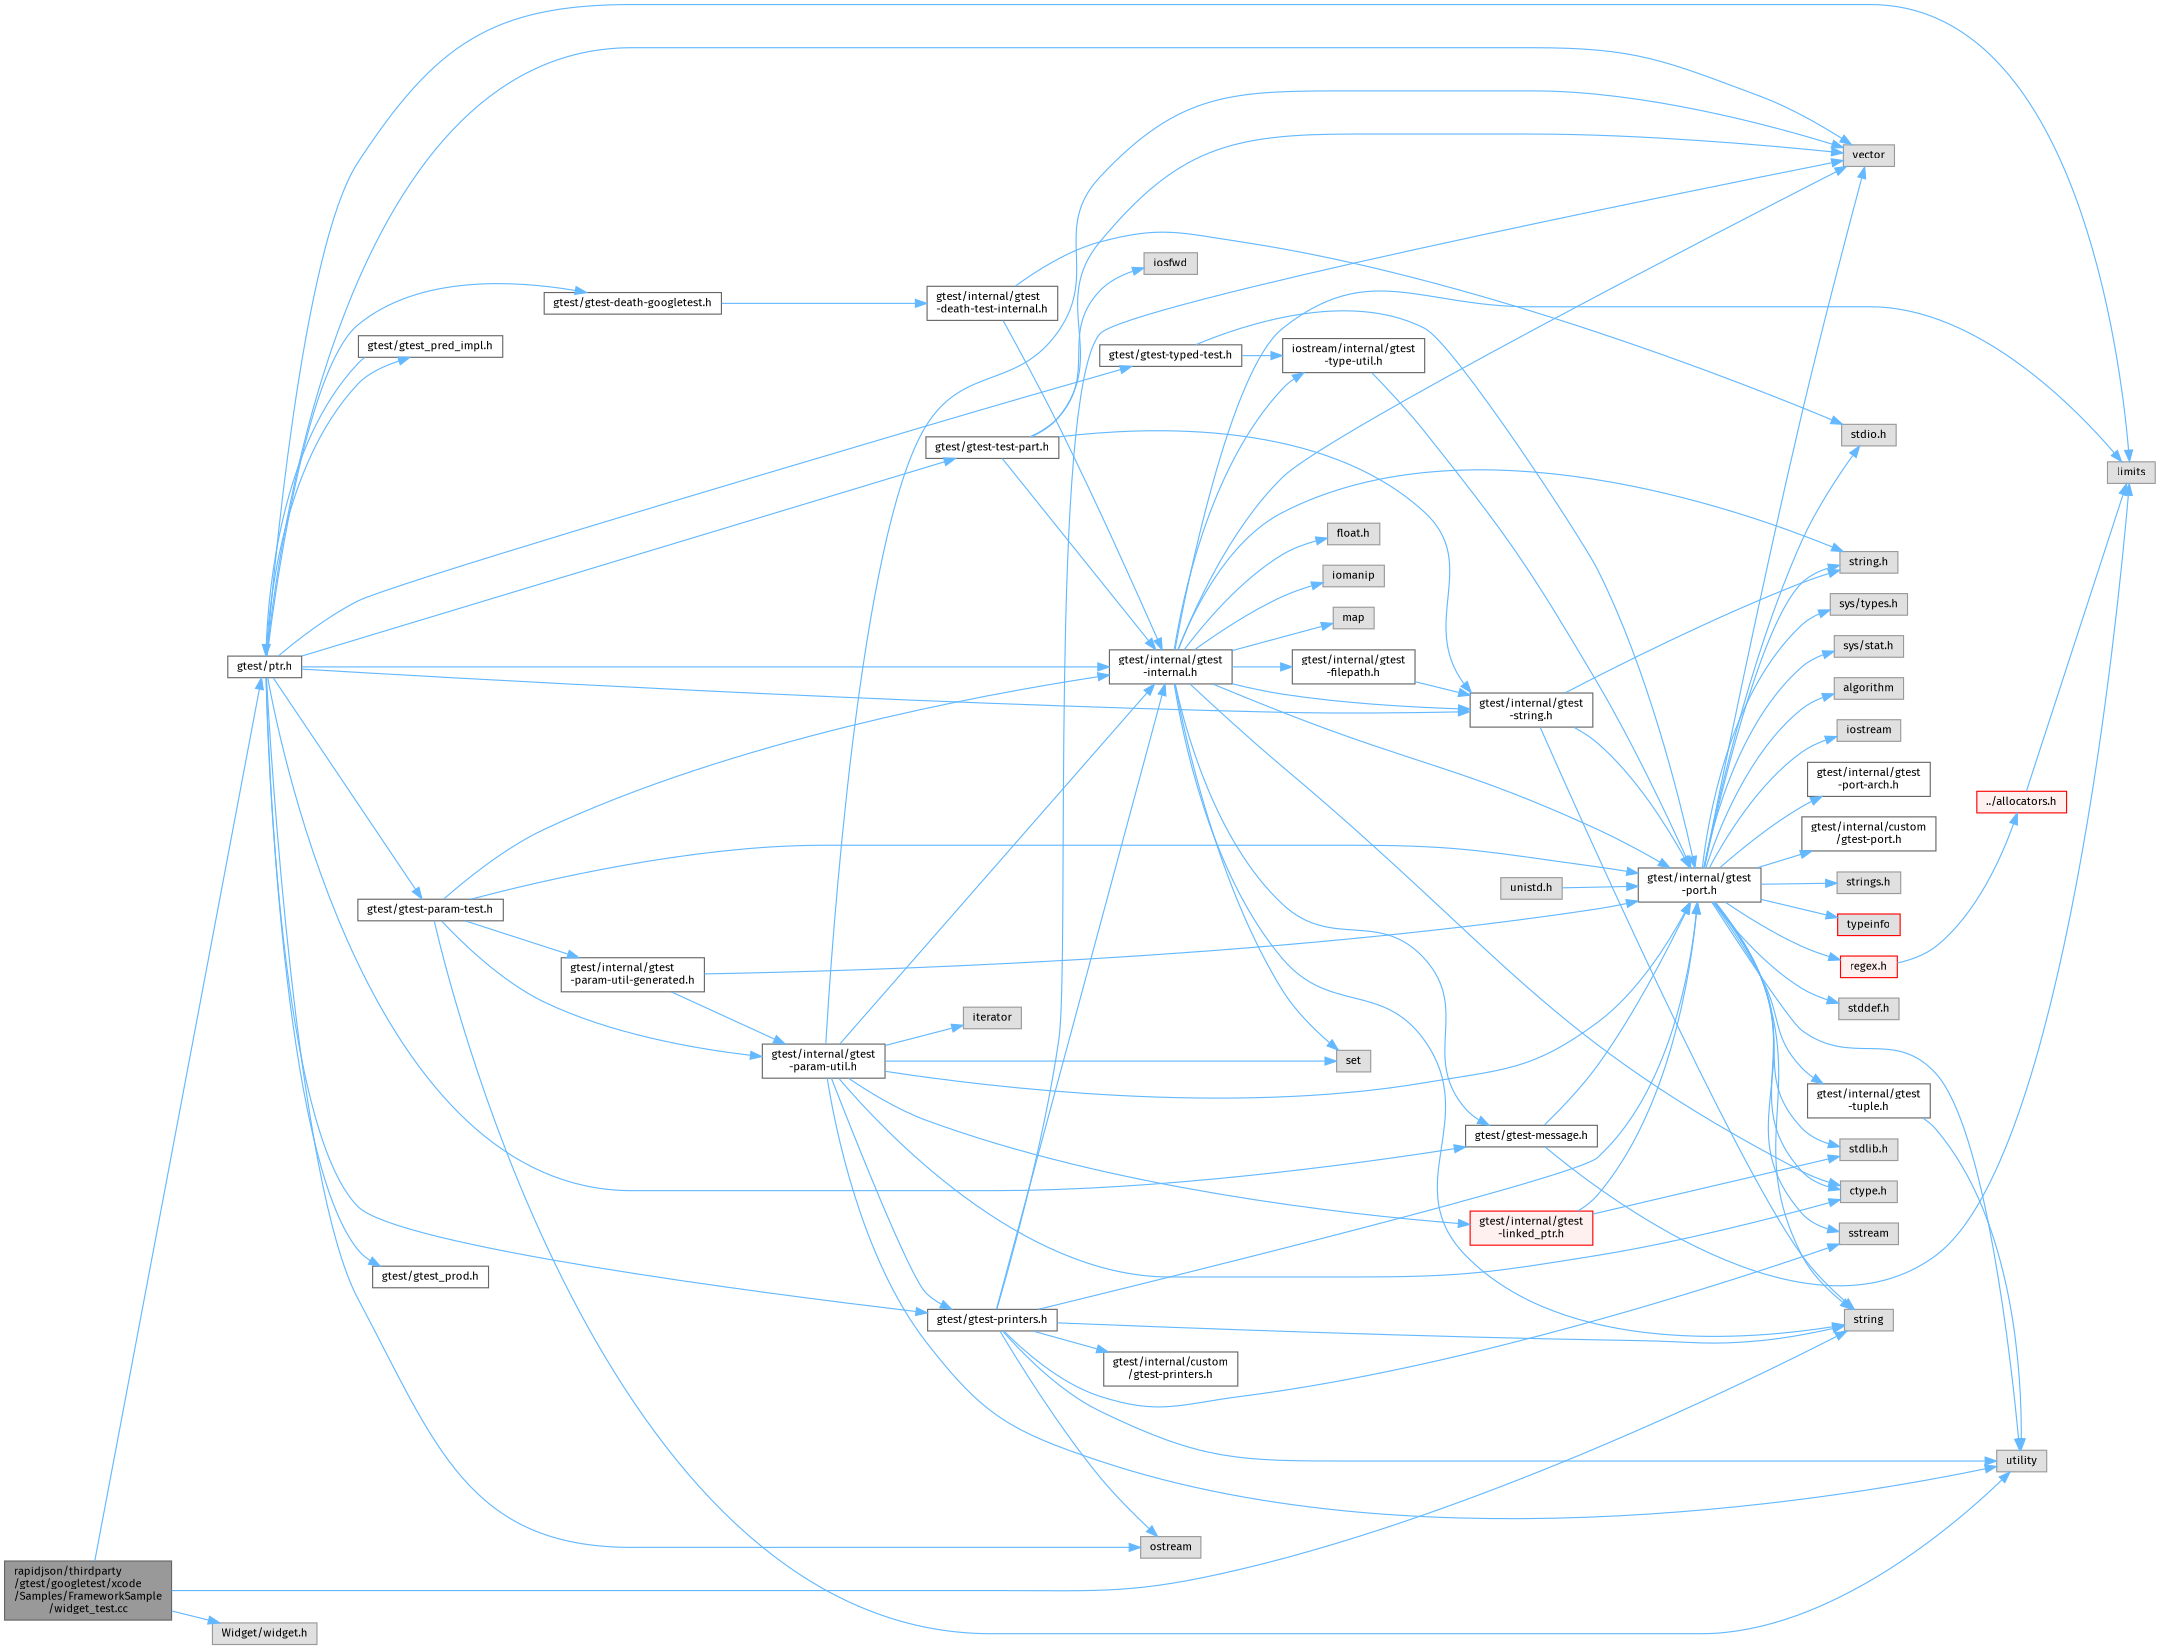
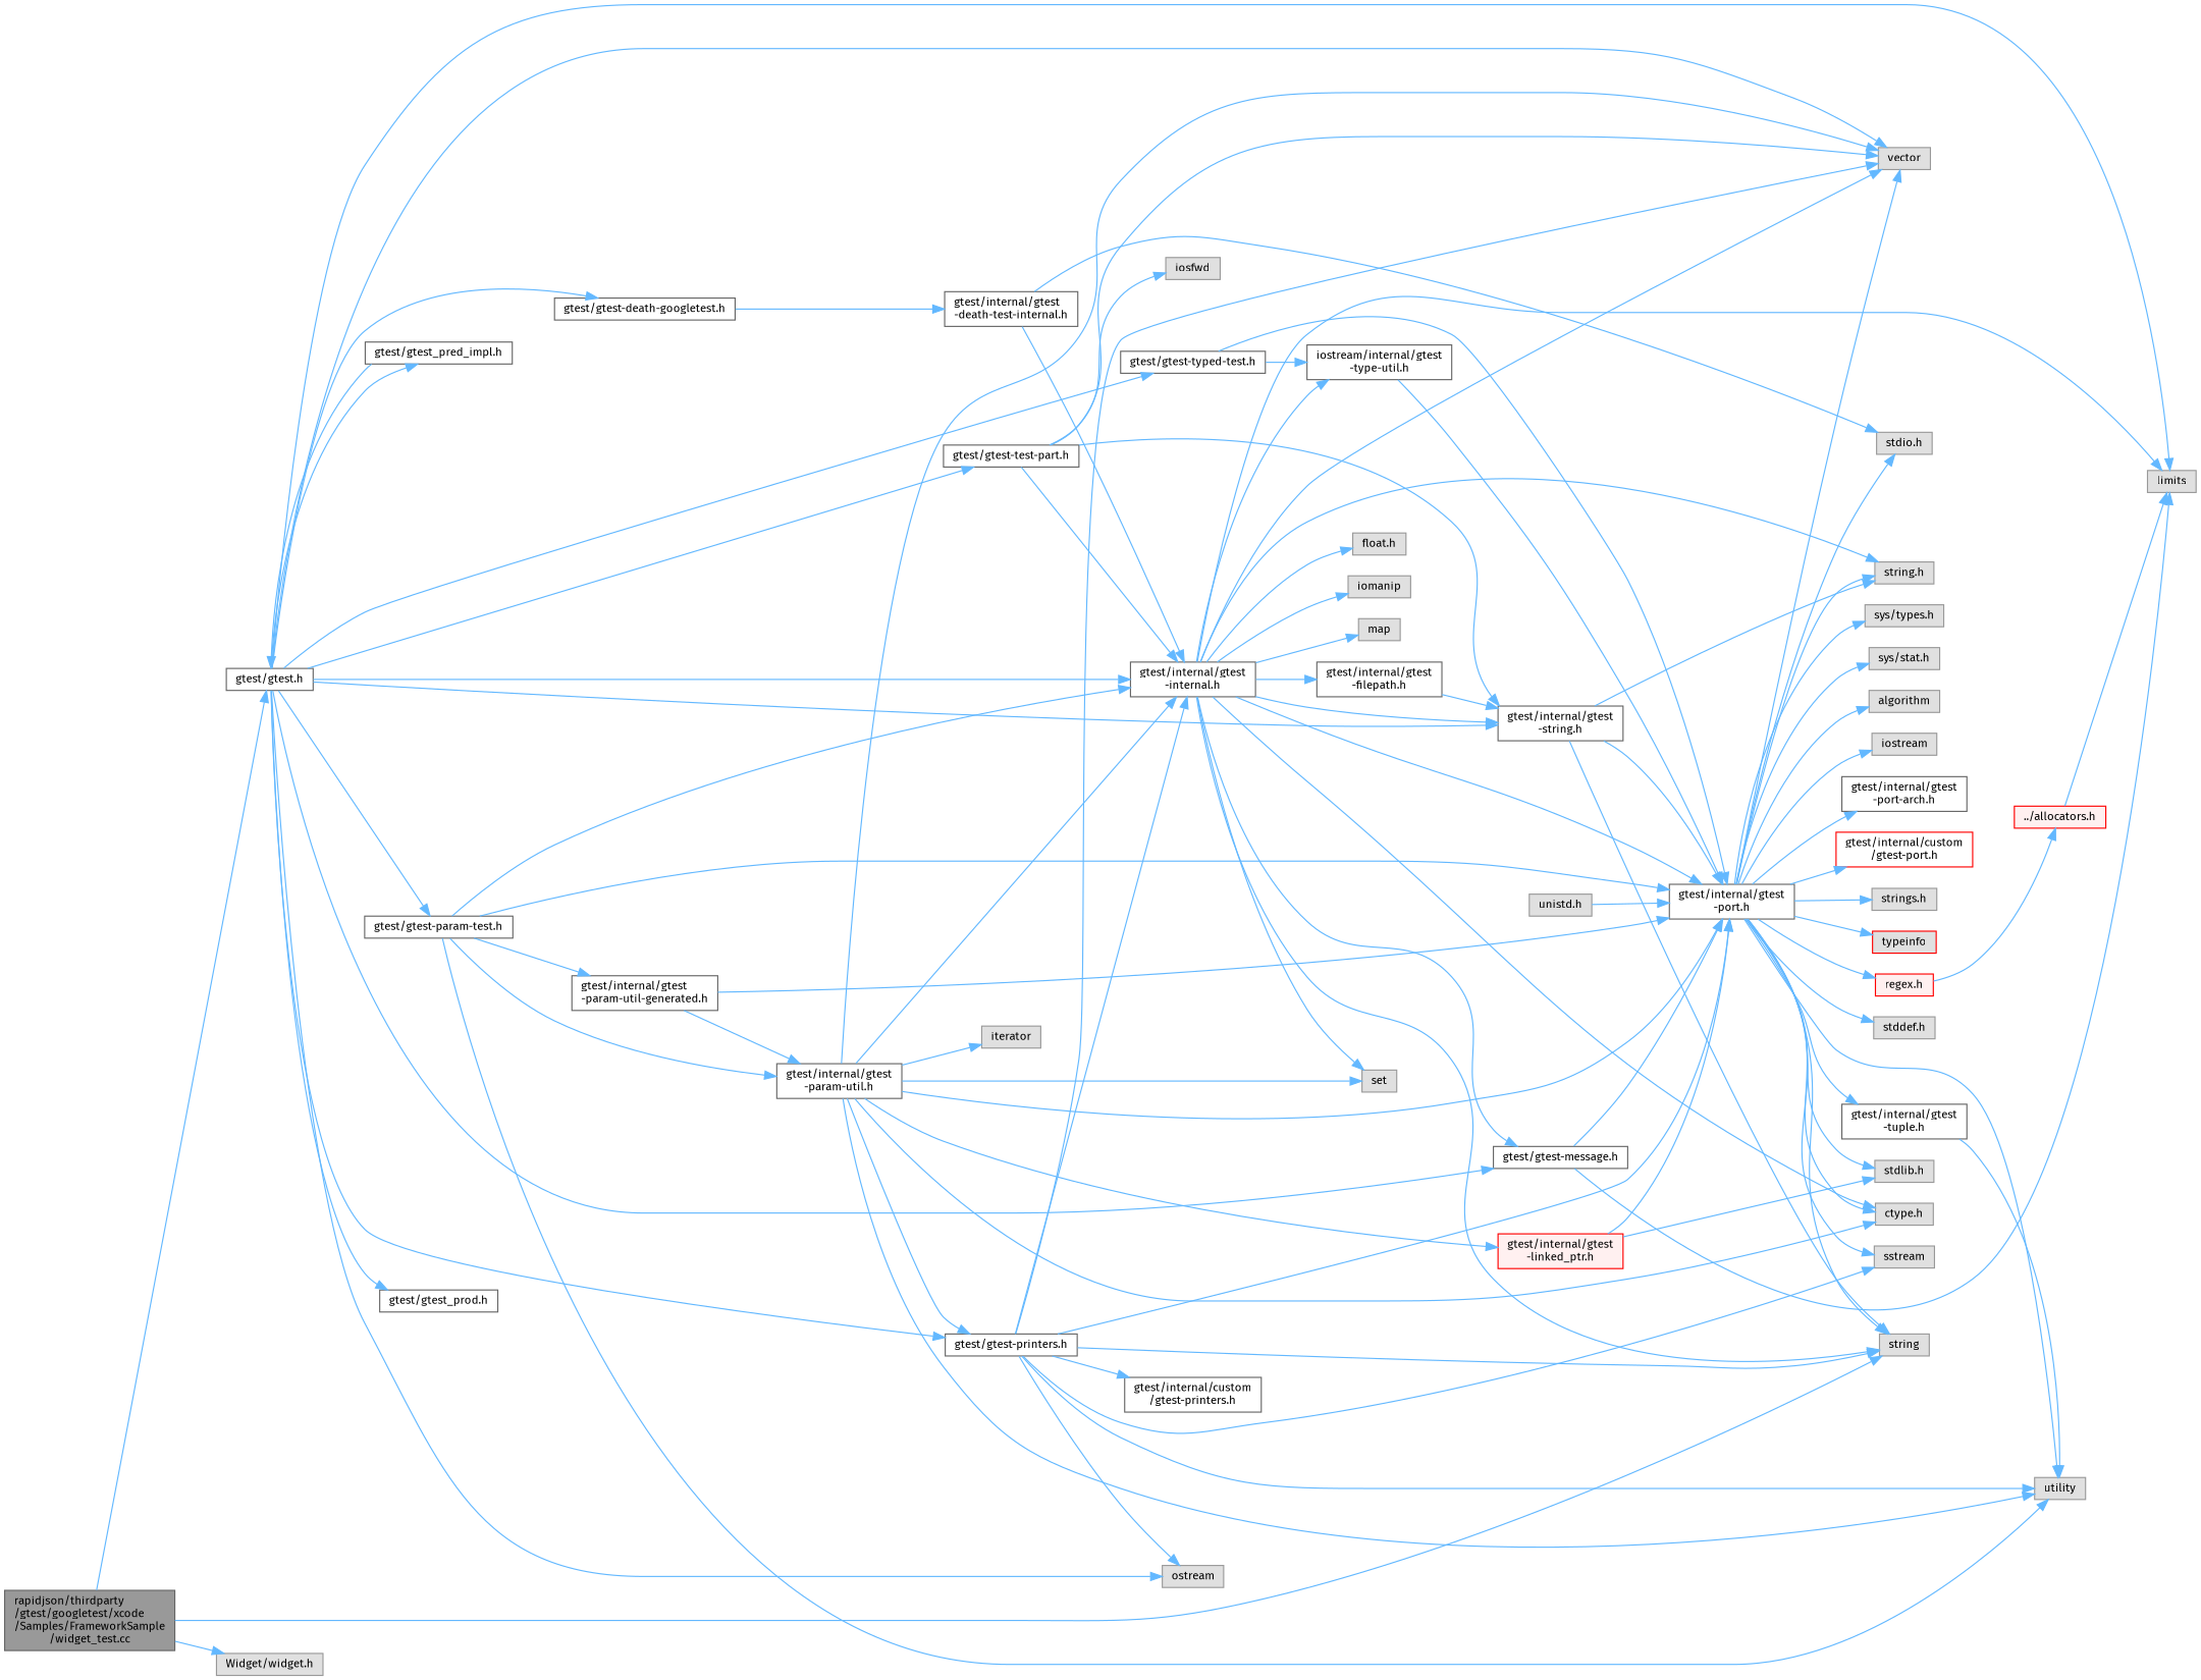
  digraph {
    fontname="Fira Sans"
    rankdir=LR
    node [color=grey60 fillcolor="#E0E0E0" fontname="Fira Sans" fontsize=10 shape=box style=filled]
    edge [color=steelblue1 fontname="Fira Sans" fontsize=10 labelfontname=Helvetica labelfontsize=10 style=solid]
    n1 [color=gray40 fillcolor=grey60 fontcolor=black height=0.2 label="rapidjson/thirdparty\l/gtest/googletest/xcode\l/Samples/FrameworkSample\l/widget_test.cc" width=0.4]
    n2 [height=0.2 label=string width=0.4]
-   n3 [color=grey40 fillcolor=white height=0.2 label="gtest/ptr.h" width=0.4]
+   n3 [color=grey40 fillcolor=white height=0.2 label="gtest/gtest.h" width=0.4]
    n4 [height=0.2 label="Widget/widget.h" width=0.4]
    n5 [height=0.2 label=limits width=0.4]
    n6 [height=0.2 label=ostream width=0.4]
    n7 [height=0.2 label=vector width=0.4]
    n8 [color=grey40 fillcolor=white height=0.2 label="gtest/internal/gtest\l-internal.h" width=0.4]
    n9 [color=grey40 fillcolor=white height=0.2 label="gtest/gtest-message.h" width=0.4]
    n10 [color=grey40 fillcolor=white height=0.2 label="gtest/internal/gtest\l-string.h" width=0.4]
    n11 [color=grey40 fillcolor=white height=0.2 label="gtest/gtest-death-googletest.h" width=0.4]
    n12 [color=grey40 fillcolor=white height=0.2 label="gtest/gtest-param-test.h" width=0.4]
    n13 [color=grey40 fillcolor=white height=0.2 label="gtest/gtest-printers.h" width=0.4]
    n14 [color=grey40 fillcolor=white height=0.2 label="gtest/gtest_prod.h" width=0.4]
    n15 [color=grey40 fillcolor=white height=0.2 label="gtest/gtest-test-part.h" width=0.4]
    n16 [color=grey40 fillcolor=white height=0.2 label="gtest/gtest-typed-test.h" width=0.4]
    n17 [color=grey40 fillcolor=white height=0.2 label="gtest/gtest_pred_impl.h" width=0.4]
    n18 [color=grey40 fillcolor=white height=0.2 label="gtest/internal/gtest\l-port.h" width=0.4]
    n19 [height=0.2 label="ctype.h" width=0.4]
    n20 [height=0.2 label="string.h" width=0.4]
    n21 [height=0.2 label="float.h" width=0.4]
    n22 [height=0.2 label=iomanip width=0.4]
    n23 [height=0.2 label=map width=0.4]
    n24 [height=0.2 label=set width=0.4]
    n25 [color=grey40 fillcolor=white height=0.2 label="gtest/internal/gtest\l-filepath.h" width=0.4]
    n26 [color=grey40 fillcolor=white height=0.2 label="iostream/internal/gtest\l-type-util.h" width=0.4]
    n27 [color=grey40 fillcolor=white height=0.2 label="gtest/internal/gtest\l-death-test-internal.h" width=0.4]
    n28 [height=0.2 label=utility width=0.4]
    n29 [color=grey40 fillcolor=white height=0.2 label="gtest/internal/gtest\l-param-util.h" width=0.4]
    n30 [color=grey40 fillcolor=white height=0.2 label="gtest/internal/gtest\l-param-util-generated.h" width=0.4]
    n31 [height=0.2 label=sstream width=0.4]
    n32 [color=grey40 fillcolor=white height=0.2 label="gtest/internal/custom\l/gtest-printers.h" width=0.4]
    n33 [height=0.2 label=iosfwd width=0.4]
    n34 [height=0.2 label="stddef.h" width=0.4]
    n35 [height=0.2 label="stdlib.h" width=0.4]
    n36 [height=0.2 label="stdio.h" width=0.4]
    n37 [height=0.2 label="sys/types.h" width=0.4]
    n38 [height=0.2 label="sys/stat.h" width=0.4]
    n39 [height=0.2 label=algorithm width=0.4]
    n40 [height=0.2 label=iostream width=0.4]
    n41 [color=grey40 fillcolor=white height=0.2 label="gtest/internal/gtest\l-port-arch.h" width=0.4]
-   n42 [color=grey40 fillcolor=white height=0.2 label="gtest/internal/custom\l/gtest-port.h" width=0.4]
+   n42 [color=red fillcolor=white height=0.2 label="gtest/internal/custom\l/gtest-port.h" width=0.4]
    n43 [height=0.2 label="strings.h" width=0.4]
    n44 [color=red fillcolor="#FFF0F0" height=0.2 label="regex.h" width=0.4]
    n45 [color=red height=0.2 label=typeinfo width=0.4]
    n46 [color=grey40 fillcolor=white height=0.2 label="gtest/internal/gtest\l-tuple.h" width=0.4]
    n47 [height=0.2 label="unistd.h" width=0.4]
    n48 [color=red fillcolor="#FFF0F0" height=0.2 label="../allocators.h" width=0.4]
    n49 [height=0.2 label=iterator width=0.4]
    n50 [color=red fillcolor="#FFF0F0" height=0.2 label="gtest/internal/gtest\l-linked_ptr.h" width=0.4]
    n1 -> n2
    n1 -> n3
    n1 -> n4
    n3 -> n5
    n3 -> n6
    n3 -> n7
    n3 -> n8
    n3 -> n9
    n3 -> n10
    n3 -> n11
    n3 -> n12
    n3 -> n13
    n3 -> n14
    n3 -> n15
    n3 -> n16
    n3 -> n17
    n8 -> n2
    n8 -> n5
    n8 -> n7
    n8 -> n9
    n8 -> n10
    n8 -> n18
    n8 -> n19
    n8 -> n20
    n8 -> n21
    n8 -> n22
    n8 -> n23
    n8 -> n24
    n8 -> n25
    n8 -> n26
    n9 -> n5
    n9 -> n18
    n10 -> n2
    n10 -> n18
    n10 -> n20
    n11 -> n27
    n12 -> n8
    n12 -> n18
    n12 -> n28
    n12 -> n29
    n12 -> n30
    n13 -> n2
    n13 -> n6
    n13 -> n7
    n13 -> n8
    n13 -> n18
    n13 -> n28
    n13 -> n31
    n13 -> n32
    n15 -> n7
    n15 -> n8
    n15 -> n10
    n15 -> n33
    n16 -> n18
    n16 -> n26
    n17 -> n3
    n18 -> n2
    n18 -> n7
    n18 -> n19
    n18 -> n20
    n18 -> n28
    n18 -> n31
    n18 -> n34
    n18 -> n35
    n18 -> n36
    n18 -> n37
    n18 -> n38
    n18 -> n39
    n18 -> n40
    n18 -> n41
    n18 -> n42
    n18 -> n43
    n18 -> n44
    n18 -> n45
    n18 -> n46
    n25 -> n10
    n26 -> n18
    n27 -> n8
    n27 -> n36
    n29 -> n7
    n29 -> n8
    n29 -> n13
    n29 -> n18
    n29 -> n19
    n29 -> n24
    n29 -> n28
    n29 -> n49
    n29 -> n50
    n30 -> n18
    n30 -> n29
    n44 -> n48
    n46 -> n28
    n47 -> n18
    n48 -> n5
    n50 -> n18
    n50 -> n35
  }
